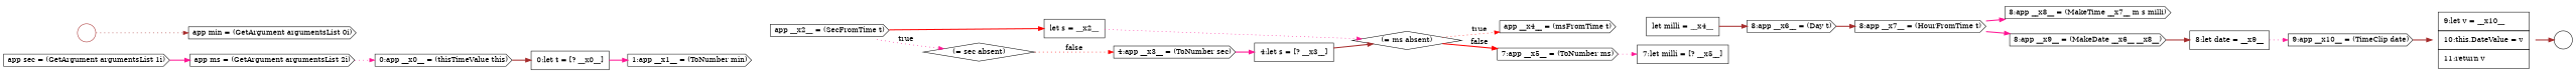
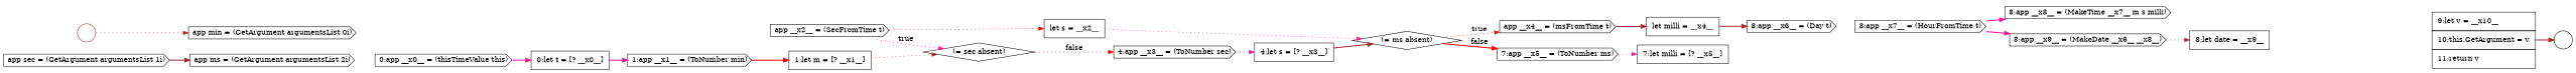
  digraph {
    rankdir=LR
    node [color=black fillcolor=white shape=cds style=filled]
    edge [color=deeppink style=bold]
    n1 [label=<<font color="black">0:app __x0__ = (thisTimeValue this)</font>>]
    n2 [label=<<font color="black">     <table border="0" cellborder="1" cellspacing="0" cellpadding="10">       <tr><td align="left">0:let t = [? __x0__]</td></tr>     </table>   </font>> margin=0 shape=none]
    n3 [label=<<font color="black">1:app __x1__ = (ToNumber min)</font>>]
-   n4 [label=<<font color="black">     <table border="0" cellborder="1" cellspacing="0" cellpadding="10">       <tr><td align="left">9:let v = __x10__</td></tr>       <tr><td align="left">10:this.DateValue = v</td></tr>       <tr><td align="left">11:return v</td></tr>     </table>   </font>> margin=0 shape=none]
+   n4 [label=<<font color="black">     <table border="0" cellborder="1" cellspacing="0" cellpadding="10">       <tr><td align="left">9:let v = __x10__</td></tr>       <tr><td align="left">10:this.GetArgument = v</td></tr>       <tr><td align="left">11:return v</td></tr>     </table>   </font>> margin=0 shape=none]
    n5 [label=" " shape=circle]
    n6 [label=<<font color="black">app __x4__ = (msFromTime t)</font>>]
    n7 [label=<<font color="black">     <table border="0" cellborder="1" cellspacing="0" cellpadding="10">       <tr><td align="left">let milli = __x4__</td></tr>     </table>   </font>> margin=0 shape=none]
    n8 [label=<<font color="black">8:app __x6__ = (Day t)</font>>]
+   n9 [label=<<font color="black">     <table border="0" cellborder="1" cellspacing="0" cellpadding="10">       <tr><td align="left">1:let m = [? __x1__]</td></tr>     </table>   </font>> margin=0 shape=none]
    n10 [label=<<font color="black">(= sec absent)</font>> shape=diamond]
    n11 [label=<<font color="black">4:app __x3__ = (ToNumber sec)</font>>]
    n12 [label=<<font color="black">8:app __x7__ = (HourFromTime t)</font>>]
    n13 [label=<<font color="black">app ms = (GetArgument argumentsList 2i)</font>>]
    n14 [label=<<font color="black">     <table border="0" cellborder="1" cellspacing="0" cellpadding="10">       <tr><td align="left">4:let s = [? __x3__]</td></tr>     </table>   </font>> margin=0 shape=none]
    n15 [label=<<font color="black">(= ms absent)</font>> shape=diamond]
-   n16 [label=<<font color="black">9:app __x10__ = (TimeClip date)</font>>]
    n17 [label=<<font color="black">     <table border="0" cellborder="1" cellspacing="0" cellpadding="10">       <tr><td align="left">8:let date = __x9__</td></tr>     </table>   </font>> margin=0 shape=none]
    n18 [label=<<font color="black">     <table border="0" cellborder="1" cellspacing="0" cellpadding="10">       <tr><td align="left">7:let milli = [? __x5__]</td></tr>     </table>   </font>> margin=0 shape=none]
    n19 [label=<<font color="black">app __x2__ = (SecFromTime t)</font>>]
    n20 [label=<<font color="black">     <table border="0" cellborder="1" cellspacing="0" cellpadding="10">       <tr><td align="left">let s = __x2__</td></tr>     </table>   </font>> margin=0 shape=none]
    n21 [label=<<font color="black">8:app __x8__ = (MakeTime __x7__ m s milli)</font>>]
    n22 [label=<<font color="black">8:app __x9__ = (MakeDate __x6__ __x8__)</font>>]
    n23 [label=<<font color="black">app min = (GetArgument argumentsList 0i)</font>>]
    n24 [label=<<font color="black">app sec = (GetArgument argumentsList 1i)</font>>]
    n25 [label=<<font color="black">7:app __x5__ = (ToNumber ms)</font>>]
    n26 [color=brown label=" " shape=circle]
-   n1 -> n2 [color=brown]
+   n1 -> n2
    n2 -> n3
+   n3 -> n9 [color=red]
    n4 -> n5 [color=brown]
+   n6 -> n7 [color=brown]
    n7 -> n8 [color=brown]
-   n8 -> n12 [color=brown]
+   n9 -> n10 [color=brown style=dotted]
    n10 -> n11 [color=red label=<<font color="black">false</font>> style=dotted]
-   n11 -> n14
+   n11 -> n14 [style=dotted]
    n12 -> n21
    n12 -> n22
-   n13 -> n1 [style=dotted]
    n14 -> n15 [color=brown]
    n15 -> n6 [color=red label=<<font color="black">true</font>> style=dotted]
    n15 -> n25 [color=red label=<<font color="black">false</font>>]
-   n16 -> n4 [color=brown]
-   n17 -> n16 [style=dotted]
    n19 -> n10 [label=<<font color="black">true</font>> style=dotted]
-   n19 -> n20 [color=red]
+   n19 -> n20 [color=red style=dotted]
    n20 -> n15 [style=dotted]
-   n22 -> n17 [color=brown]
-   n24 -> n13
+   n22 -> n17 [color=brown style=dotted]
+   n24 -> n13 [color=brown]
    n25 -> n18 [style=dotted]
    n26 -> n23 [color=brown style=dotted]
  }
